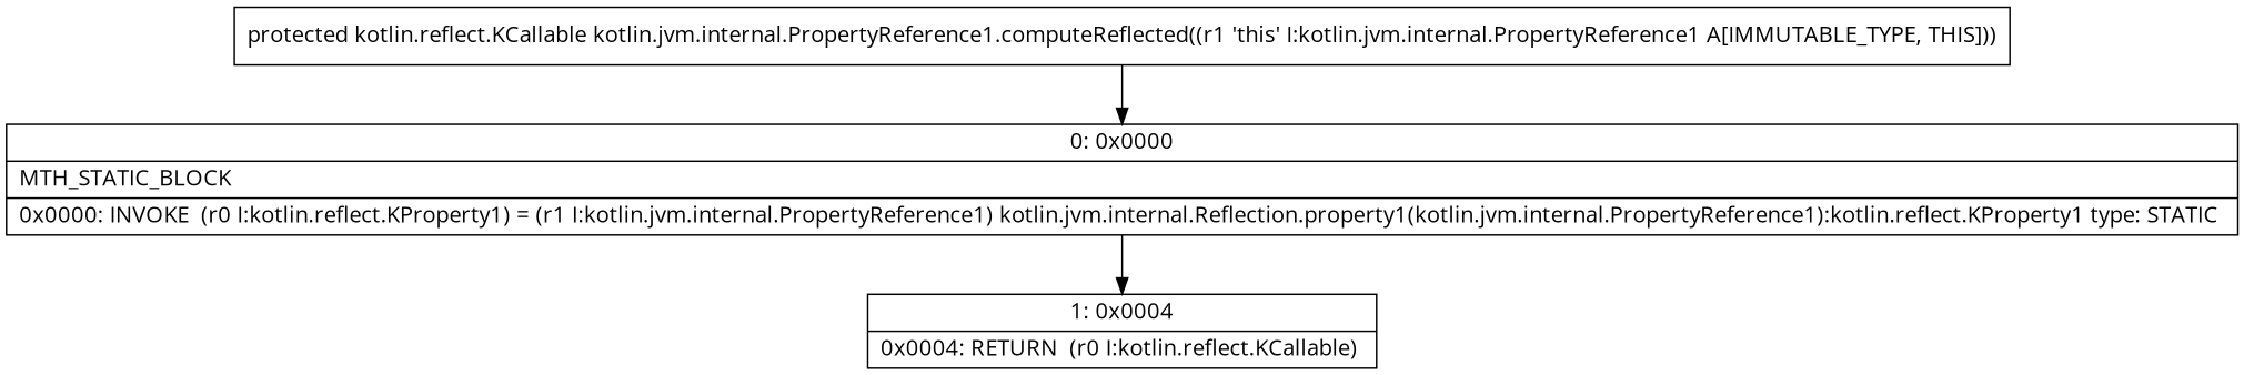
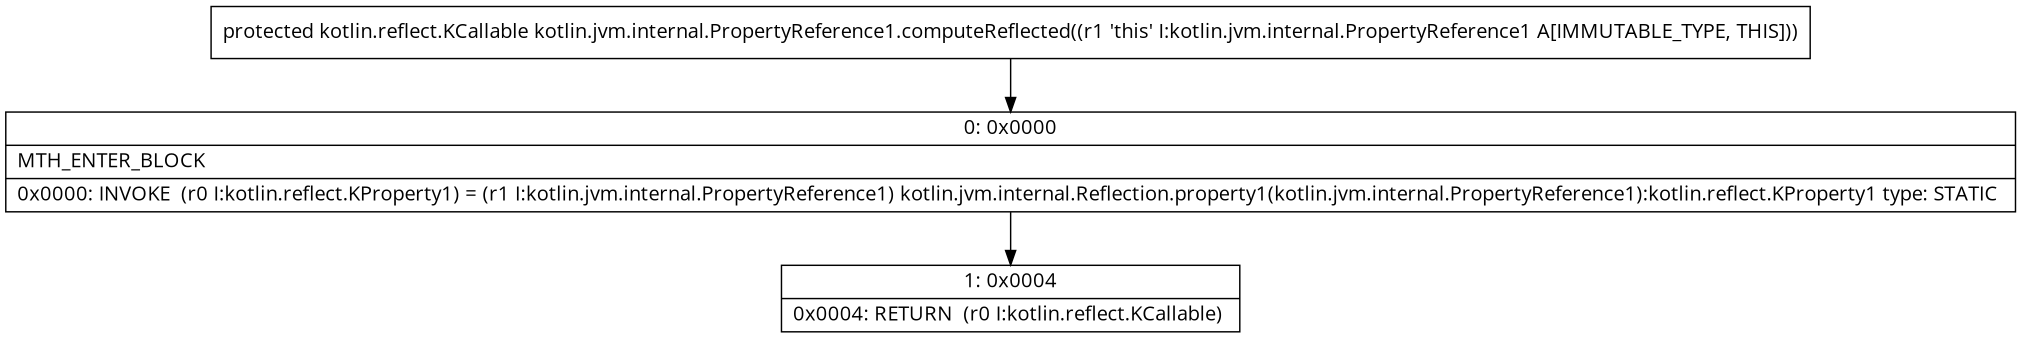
  digraph {
    fontname="Open Sans"
    node [shape=record fontname="Open Sans"]
    edge [fontname="Open Sans"]
-   n1 [label="{0\:\ 0x0000|MTH_STATIC_BLOCK\l|0x0000: INVOKE  (r0 I:kotlin.reflect.KProperty1) = (r1 I:kotlin.jvm.internal.PropertyReference1) kotlin.jvm.internal.Reflection.property1(kotlin.jvm.internal.PropertyReference1):kotlin.reflect.KProperty1 type: STATIC \l}"]
+   n1 [label="{0\:\ 0x0000|MTH_ENTER_BLOCK\l|0x0000: INVOKE  (r0 I:kotlin.reflect.KProperty1) = (r1 I:kotlin.jvm.internal.PropertyReference1) kotlin.jvm.internal.Reflection.property1(kotlin.jvm.internal.PropertyReference1):kotlin.reflect.KProperty1 type: STATIC \l}"]
    n2 [label="{1\:\ 0x0004|0x0004: RETURN  (r0 I:kotlin.reflect.KCallable) \l}"]
    n3 [label="{protected kotlin.reflect.KCallable kotlin.jvm.internal.PropertyReference1.computeReflected((r1 'this' I:kotlin.jvm.internal.PropertyReference1 A[IMMUTABLE_TYPE, THIS])) }"]
    n1 -> n2
    n3 -> n1
  }
